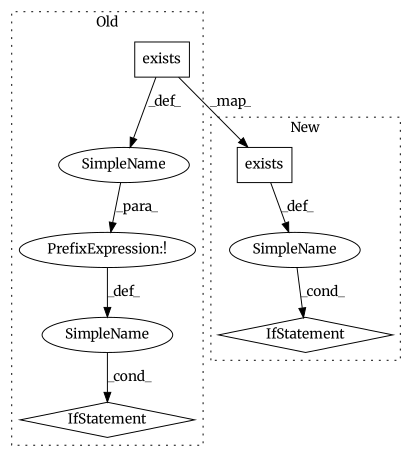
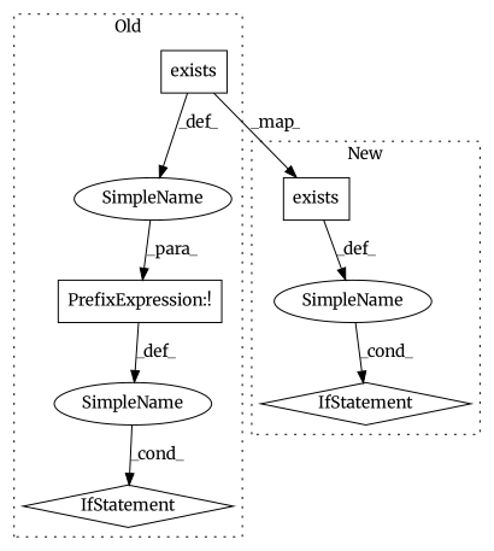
  digraph {
    fontname=Merriweather
    node [a=42 shape=box fontname=Merriweather]
    edge [fontname=Merriweather]
    n1 [a=32 l="7,1" label=exists s="523,539"]
    n2 [label=SimpleName shape=ellipse]
    n3 [a=25 l="4,2" label=IfStatement s="487,540" shape=diamond]
    n4 [label=SimpleName shape=ellipse]
-   n5 [a=38 l=1 label="PrefixExpression:!" s=514 shape=ellipse]
+   n5 [a=38 l=1 label="PrefixExpression:!" s=514]
    n6 [a=32 l="7,1" label=exists s="478,494"]
    n7 [label=SimpleName shape=ellipse]
    n8 [a=25 l="4,2" label=IfStatement s="443,495" shape=diamond]
    subgraph cluster_1 {
      label=Old
      style=dotted
      n1
      n2
      n3
      n4
      n5
    }
    subgraph cluster_2 {
      label=New
      style=dotted
      n6
      n7
      n8
    }
    n1 -> n4 [label=_def_]
    n1 -> n6 [label=_map_]
    n2 -> n3 [label=_cond_]
    n4 -> n5 [label=_para_]
    n5 -> n2 [label=_def_]
    n6 -> n7 [label=_def_]
    n7 -> n8 [label=_cond_]
  }
